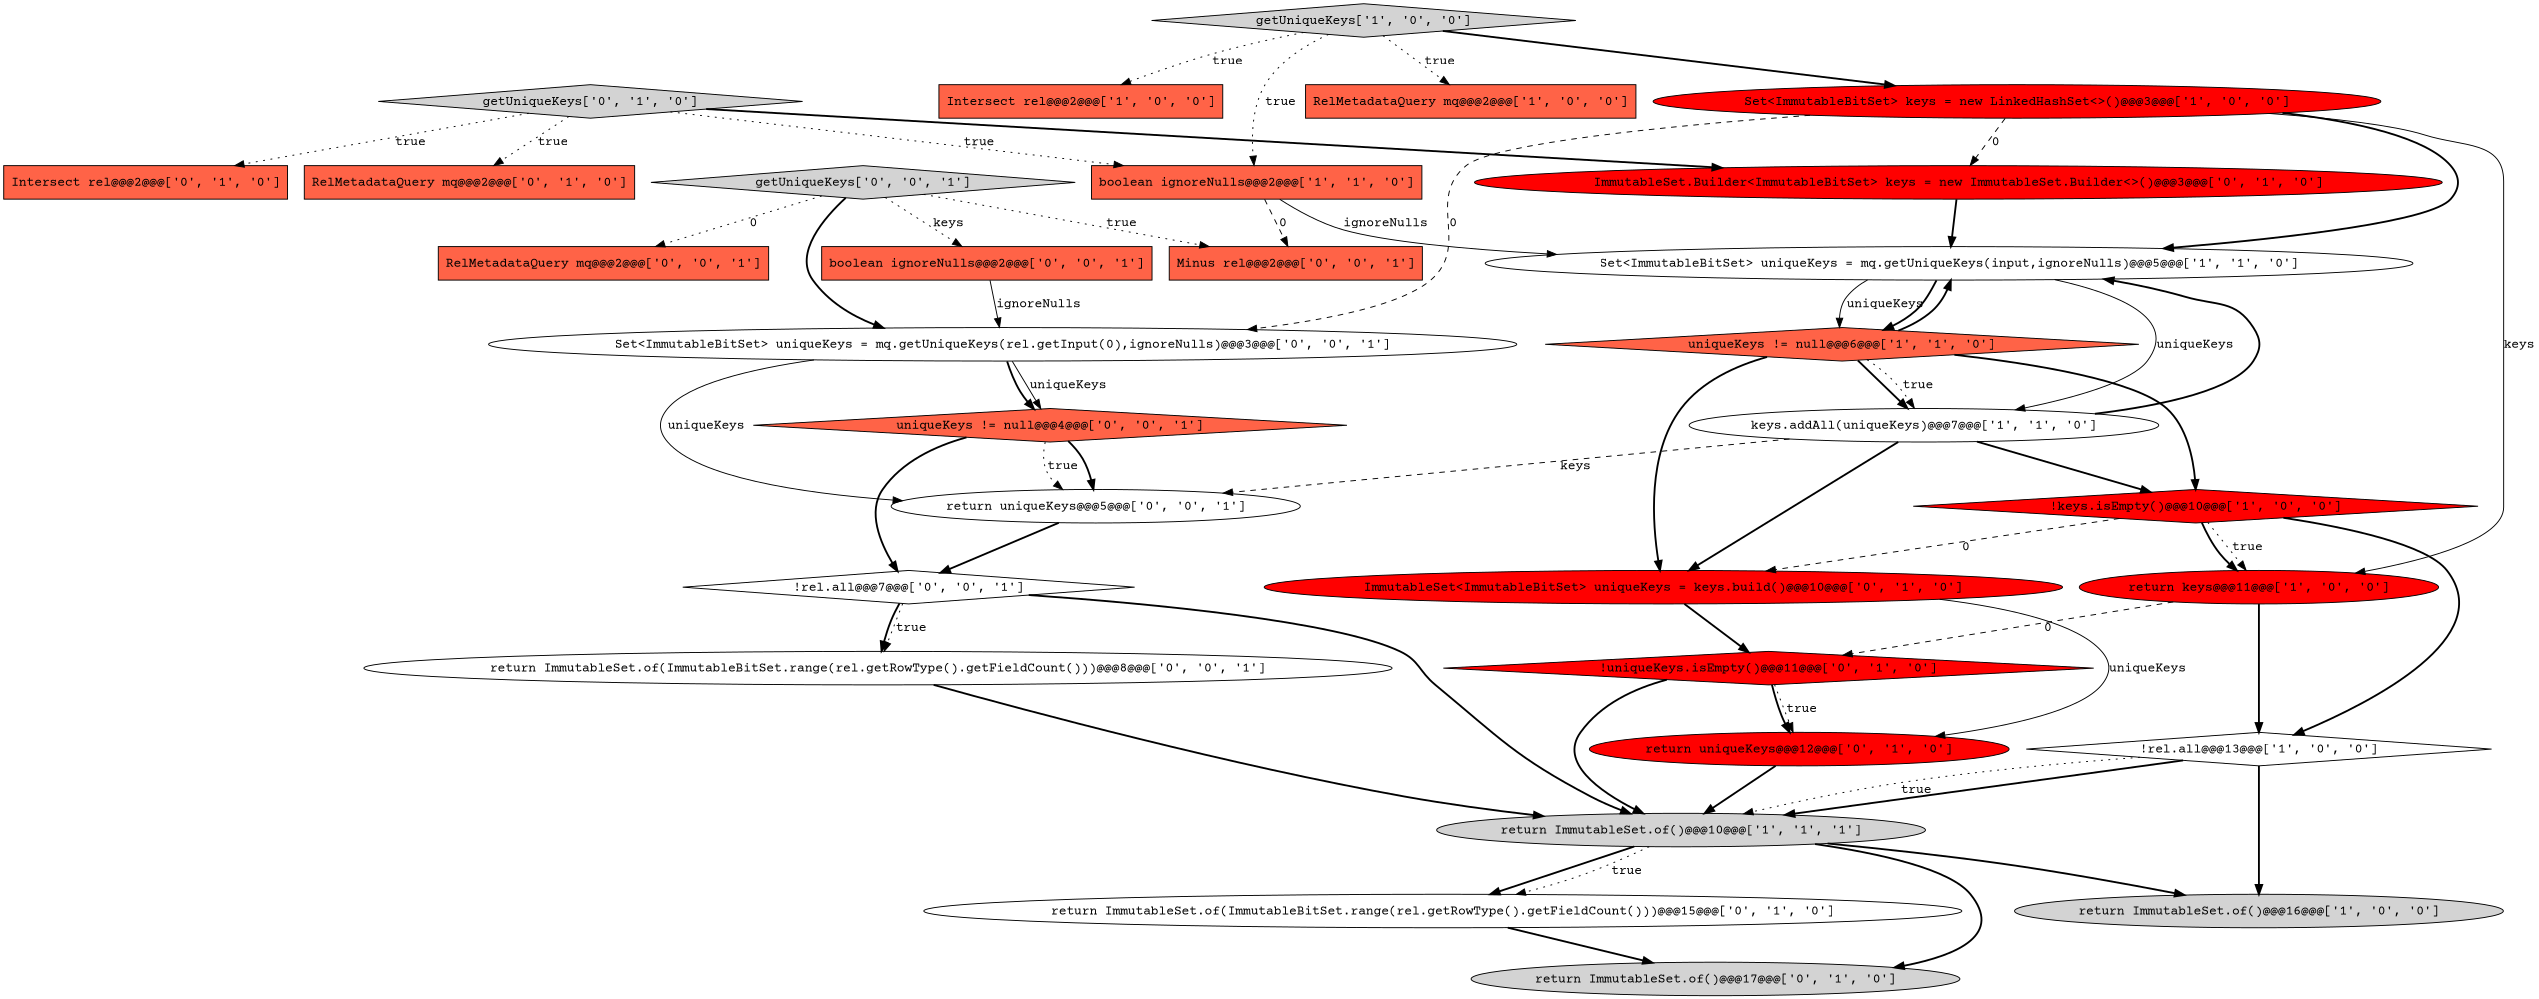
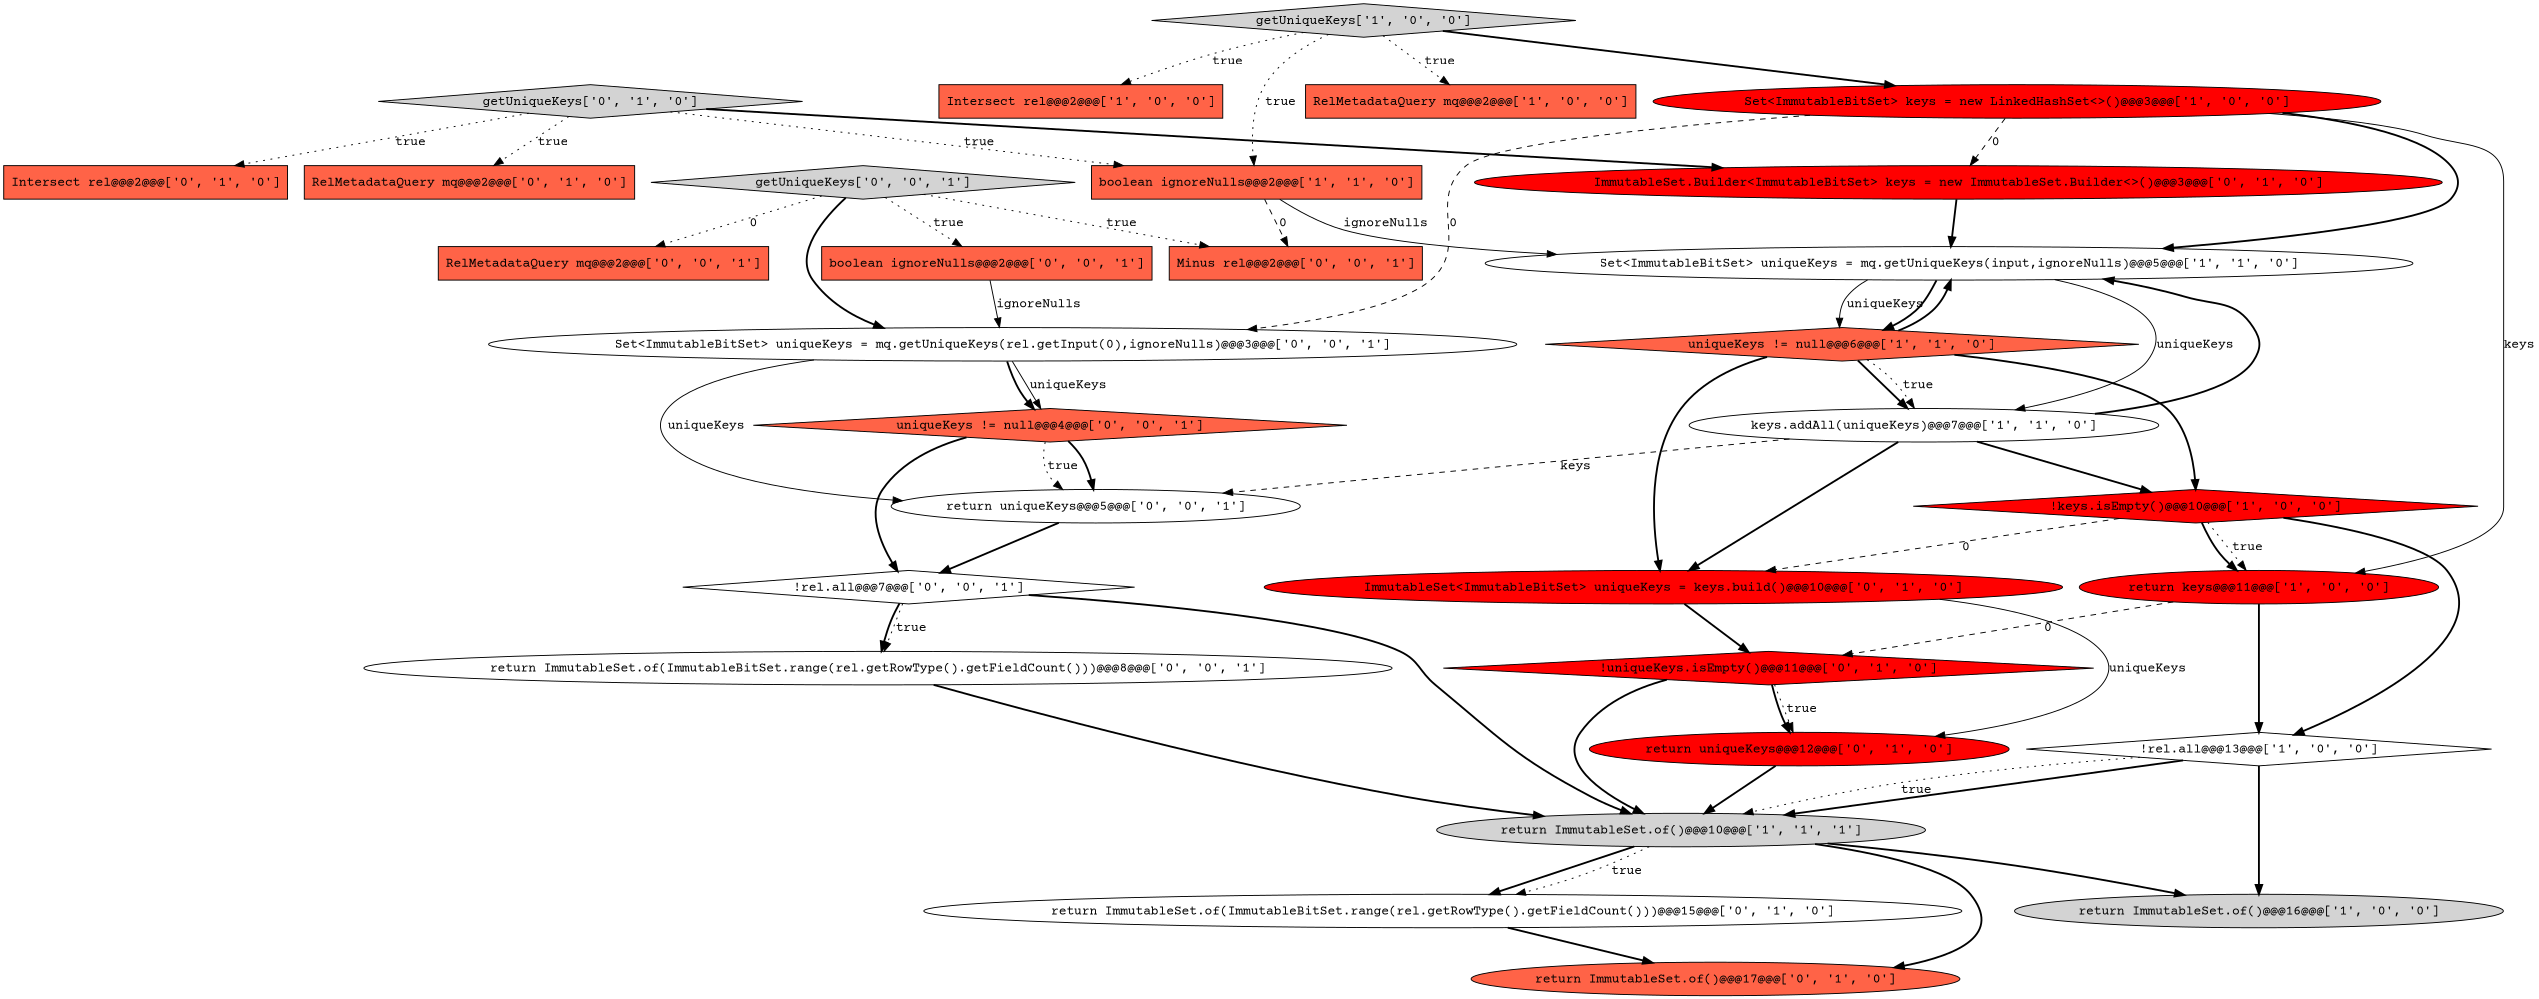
  digraph {
    fontname="Courier Prime"
    node [fillcolor=tomato fontname="Courier Prime" shape=ellipse style=filled]
    edge [fontname="Courier Prime" style=bold]
    n1 [label="RelMetadataQuery mq@@@2@@@['0', '0', '1']" shape=box]
    n2 [label="RelMetadataQuery mq@@@2@@@['0', '1', '0']" shape=box]
    n3 [fillcolor=white label="return uniqueKeys@@@5@@@['0', '0', '1']"]
    n4 [fillcolor=white label="!rel.all@@@7@@@['0', '0', '1']" shape=diamond]
    n5 [fillcolor=lightgray label="return ImmutableSet.of()@@@10@@@['1', '1', '1']"]
    n6 [fillcolor=white label="return ImmutableSet.of(ImmutableBitSet.range(rel.getRowType().getFieldCount()))@@@8@@@['0', '0', '1']"]
    n7 [label="Intersect rel@@@2@@@['1', '0', '0']" shape=box]
    n8 [fillcolor=lightgray label="getUniqueKeys['0', '0', '1']" shape=diamond]
    n9 [label="Minus rel@@@2@@@['0', '0', '1']" shape=box]
    n10 [fillcolor=white label="Set<ImmutableBitSet> uniqueKeys = mq.getUniqueKeys(rel.getInput(0),ignoreNulls)@@@3@@@['0', '0', '1']"]
    n11 [label="boolean ignoreNulls@@@2@@@['0', '0', '1']" shape=box]
    n12 [label="uniqueKeys != null@@@4@@@['0', '0', '1']" shape=diamond]
    n13 [fillcolor=lightgray label="return ImmutableSet.of()@@@16@@@['1', '0', '0']"]
    n14 [fillcolor=red label="return keys@@@11@@@['1', '0', '0']"]
    n15 [fillcolor=red label="!uniqueKeys.isEmpty()@@@11@@@['0', '1', '0']" shape=diamond]
    n16 [fillcolor=white label="!rel.all@@@13@@@['1', '0', '0']" shape=diamond]
    n17 [fillcolor=red label="return uniqueKeys@@@12@@@['0', '1', '0']"]
    n18 [fillcolor=white label="keys.addAll(uniqueKeys)@@@7@@@['1', '1', '0']"]
    n19 [fillcolor=white label="Set<ImmutableBitSet> uniqueKeys = mq.getUniqueKeys(input,ignoreNulls)@@@5@@@['1', '1', '0']"]
    n20 [fillcolor=red label="ImmutableSet<ImmutableBitSet> uniqueKeys = keys.build()@@@10@@@['0', '1', '0']"]
    n21 [fillcolor=red label="!keys.isEmpty()@@@10@@@['1', '0', '0']" shape=diamond]
    n22 [label="uniqueKeys != null@@@6@@@['1', '1', '0']" shape=diamond]
    n23 [fillcolor=white label="return ImmutableSet.of(ImmutableBitSet.range(rel.getRowType().getFieldCount()))@@@15@@@['0', '1', '0']"]
-   n24 [fillcolor=lightgray label="return ImmutableSet.of()@@@17@@@['0', '1', '0']"]
+   n24 [label="return ImmutableSet.of()@@@17@@@['0', '1', '0']"]
    n25 [fillcolor=lightgray label="getUniqueKeys['0', '1', '0']" shape=diamond]
    n26 [label="boolean ignoreNulls@@@2@@@['1', '1', '0']" shape=box]
    n27 [label="Intersect rel@@@2@@@['0', '1', '0']" shape=box]
    n28 [fillcolor=red label="ImmutableSet.Builder<ImmutableBitSet> keys = new ImmutableSet.Builder<>()@@@3@@@['0', '1', '0']"]
    n29 [label="RelMetadataQuery mq@@@2@@@['1', '0', '0']" shape=box]
    n30 [fillcolor=red label="Set<ImmutableBitSet> keys = new LinkedHashSet<>()@@@3@@@['1', '0', '0']"]
    n31 [fillcolor=lightgray label="getUniqueKeys['1', '0', '0']" shape=diamond]
    n3 -> n4
    n4 -> n5
    n4 -> n6
    n4 -> n6 [label=true style=dotted]
    n5 -> n13
    n5 -> n23
    n5 -> n23 [label=true style=dotted]
    n5 -> n24
    n6 -> n5
    n8 -> n1 [label=0 style=dotted]
    n8 -> n9 [label=true style=dotted]
    n8 -> n10
-   n8 -> n11 [label=keys style=dotted]
+   n8 -> n11 [label=true style=dotted]
    n10 -> n3 [label=uniqueKeys style=solid]
    n10 -> n12
    n10 -> n12 [label=uniqueKeys style=solid]
    n11 -> n10 [label=ignoreNulls style=solid]
    n12 -> n3
    n12 -> n3 [label=true style=dotted]
    n12 -> n4
    n14 -> n15 [label=0 style=dashed]
    n14 -> n16
    n15 -> n5
    n15 -> n17
    n15 -> n17 [label=true style=dotted]
    n16 -> n5
    n16 -> n5 [label=true style=dotted]
    n16 -> n13
    n17 -> n5
    n18 -> n3 [label=keys style=dashed]
    n18 -> n19
    n18 -> n20
    n18 -> n21
    n19 -> n18 [label=uniqueKeys style=solid]
    n19 -> n22 [label=uniqueKeys style=solid]
    n19 -> n22
    n20 -> n15
    n20 -> n17 [label=uniqueKeys style=solid]
    n21 -> n14 [label=true style=dotted]
    n21 -> n14
    n21 -> n16
    n21 -> n20 [label=0 style=dashed]
    n22 -> n18
    n22 -> n18 [label=true style=dotted]
    n22 -> n19
    n22 -> n20
    n22 -> n21
    n23 -> n24
    n25 -> n2 [label=true style=dotted]
    n25 -> n26 [label=true style=dotted]
    n25 -> n27 [label=true style=dotted]
    n25 -> n28
    n26 -> n9 [label=0 style=dashed]
    n26 -> n19 [label=ignoreNulls style=solid]
    n28 -> n19
    n30 -> n10 [label=0 style=dashed]
    n30 -> n14 [label=keys style=solid]
    n30 -> n19
    n30 -> n28 [label=0 style=dashed]
    n31 -> n7 [label=true style=dotted]
    n31 -> n26 [label=true style=dotted]
    n31 -> n29 [label=true style=dotted]
    n31 -> n30
  }
